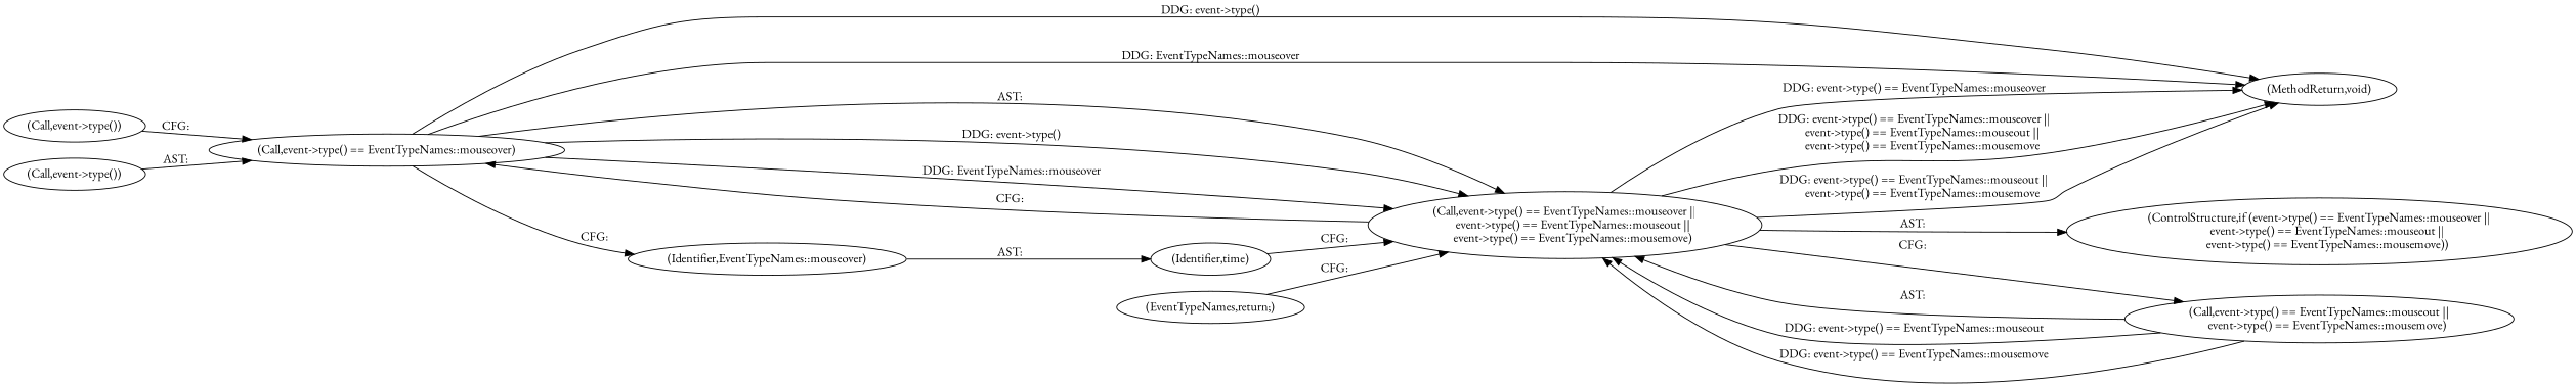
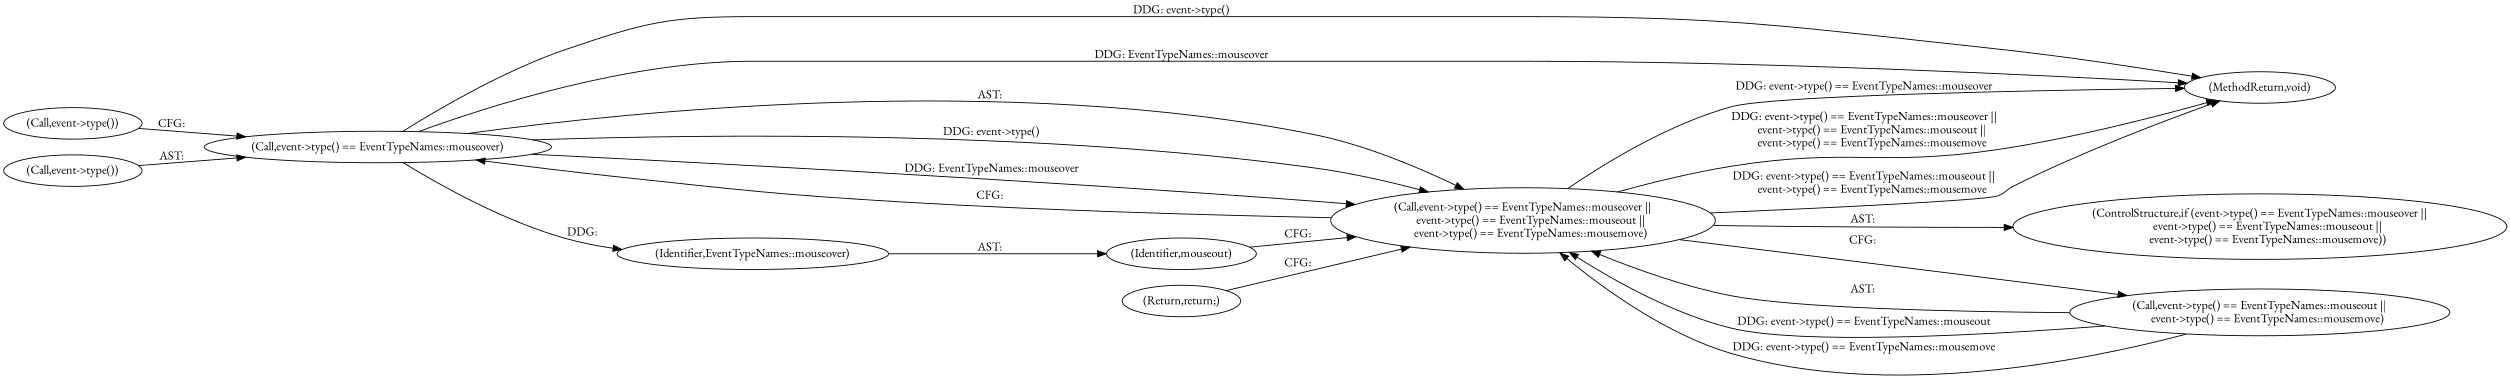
  digraph {
    fontname="EB Garamond"
    rankdir=LR
    node [fontname="EB Garamond"]
    edge [fontname="EB Garamond"]
    n1 [label="(Call,event->type() == EventTypeNames::mouseover)"]
    n2 [label="(Call,event->type() == EventTypeNames::mouseover ||\n      event->type() == EventTypeNames::mouseout ||\n      event->type() == EventTypeNames::mousemove)"]
    n3 [label="(Identifier,EventTypeNames::mouseover)"]
    n4 [label="(MethodReturn,void)"]
    n5 [label="(ControlStructure,if (event->type() == EventTypeNames::mouseover ||\n      event->type() == EventTypeNames::mouseout ||\n      event->type() == EventTypeNames::mousemove))"]
    n6 [label="(Call,event->type() == EventTypeNames::mouseout ||\n      event->type() == EventTypeNames::mousemove)"]
-   n7 [label="(Identifier,time)"]
+   n7 [label="(Identifier,mouseout)"]
    n8 [label="(Call,event->type())"]
    n9 [label="(Call,event->type())"]
-   n10 [label="(EventTypeNames,return;)"]
+   n10 [label="(Return,return;)"]
    n1 -> n2 [label="AST: "]
    n1 -> n2 [label="DDG: event->type()"]
    n1 -> n2 [label="DDG: EventTypeNames::mouseover"]
-   n1 -> n3 [label="CFG: "]
+   n1 -> n3 [label="DDG: "]
    n1 -> n4 [label="DDG: event->type()"]
    n1 -> n4 [label="DDG: EventTypeNames::mouseover"]
    n2 -> n1 [label="CFG: "]
    n2 -> n4 [label="DDG: event->type() == EventTypeNames::mouseover"]
    n2 -> n4 [label="DDG: event->type() == EventTypeNames::mouseover ||\n      event->type() == EventTypeNames::mouseout ||\n      event->type() == EventTypeNames::mousemove"]
    n2 -> n4 [label="DDG: event->type() == EventTypeNames::mouseout ||\n      event->type() == EventTypeNames::mousemove"]
    n2 -> n5 [label="AST: "]
    n2 -> n6 [label="CFG: "]
    n3 -> n7 [label="AST: "]
    n6 -> n2 [label="AST: "]
    n6 -> n2 [label="DDG: event->type() == EventTypeNames::mouseout"]
    n6 -> n2 [label="DDG: event->type() == EventTypeNames::mousemove"]
    n7 -> n2 [label="CFG: "]
    n8 -> n1 [label="CFG: "]
    n9 -> n1 [label="AST: "]
    n10 -> n2 [label="CFG: "]
  }
